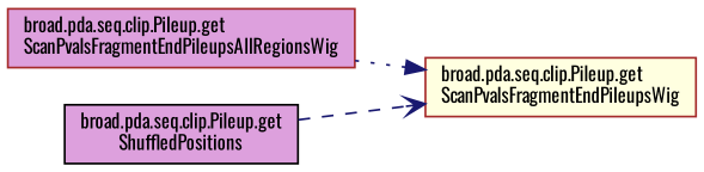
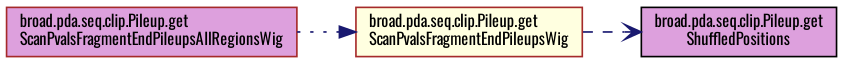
  digraph {
    rankdir=LR
    fontname=Oswald
    node [color=brown fillcolor=plum fontname=Oswald fontsize=10 shape=record style=filled]
    edge [color=midnightblue fontname=Oswald fontsize=10 labelfontname=Helvetica labelfontsize=10]
    n1 [fontcolor=black height=0.2 label="broad.pda.seq.clip.Pileup.get\lScanPvalsFragmentEndPileupsAllRegionsWig" width=0.4]
    n2 [fillcolor=lightyellow height=0.2 label="broad.pda.seq.clip.Pileup.get\lScanPvalsFragmentEndPileupsWig" width=0.4]
    n3 [color=black height=0.2 label="broad.pda.seq.clip.Pileup.get\lShuffledPositions" width=0.4]
    n1 -> n2 [style=dotted arrowhead=normal]
-   n3 -> n2 [style=dashed arrowhead=vee]
+   n2 -> n3 [style=dashed arrowhead=vee]
  }
